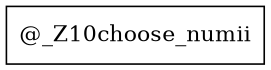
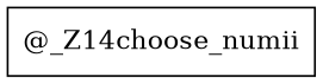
  digraph {
-   n1 [label="@_Z10choose_numii" shape=box]
+   n1 [label="@_Z14choose_numii" shape=box]
  }
